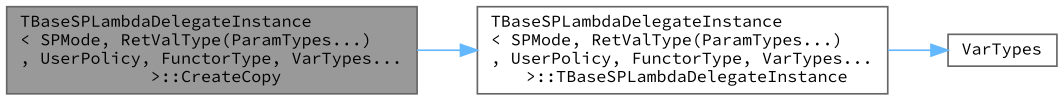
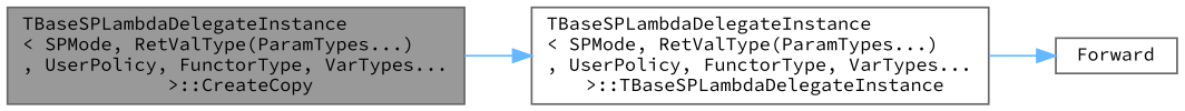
  digraph {
    rankdir=LR
    fontname="Source Code Pro"
    node [color=grey40 fillcolor=white fontname="Source Code Pro" fontsize=10 shape=box style=filled]
    edge [color=steelblue1 fontname="Source Code Pro" fontsize=10 labelfontname=Helvetica labelfontsize=10 style=solid]
    n1 [color=gray40 fillcolor=grey60 fontcolor=black height=0.2 label="TBaseSPLambdaDelegateInstance\l\< SPMode, RetValType(ParamTypes...)\l, UserPolicy, FunctorType, VarTypes...\l \>::CreateCopy" width=0.4]
    n2 [height=0.2 label="TBaseSPLambdaDelegateInstance\l\< SPMode, RetValType(ParamTypes...)\l, UserPolicy, FunctorType, VarTypes...\l \>::TBaseSPLambdaDelegateInstance" width=0.4]
-   n3 [height=0.2 label=VarTypes width=0.4]
+   n3 [height=0.2 label=Forward width=0.4]
    n1 -> n2
    n2 -> n3
  }
